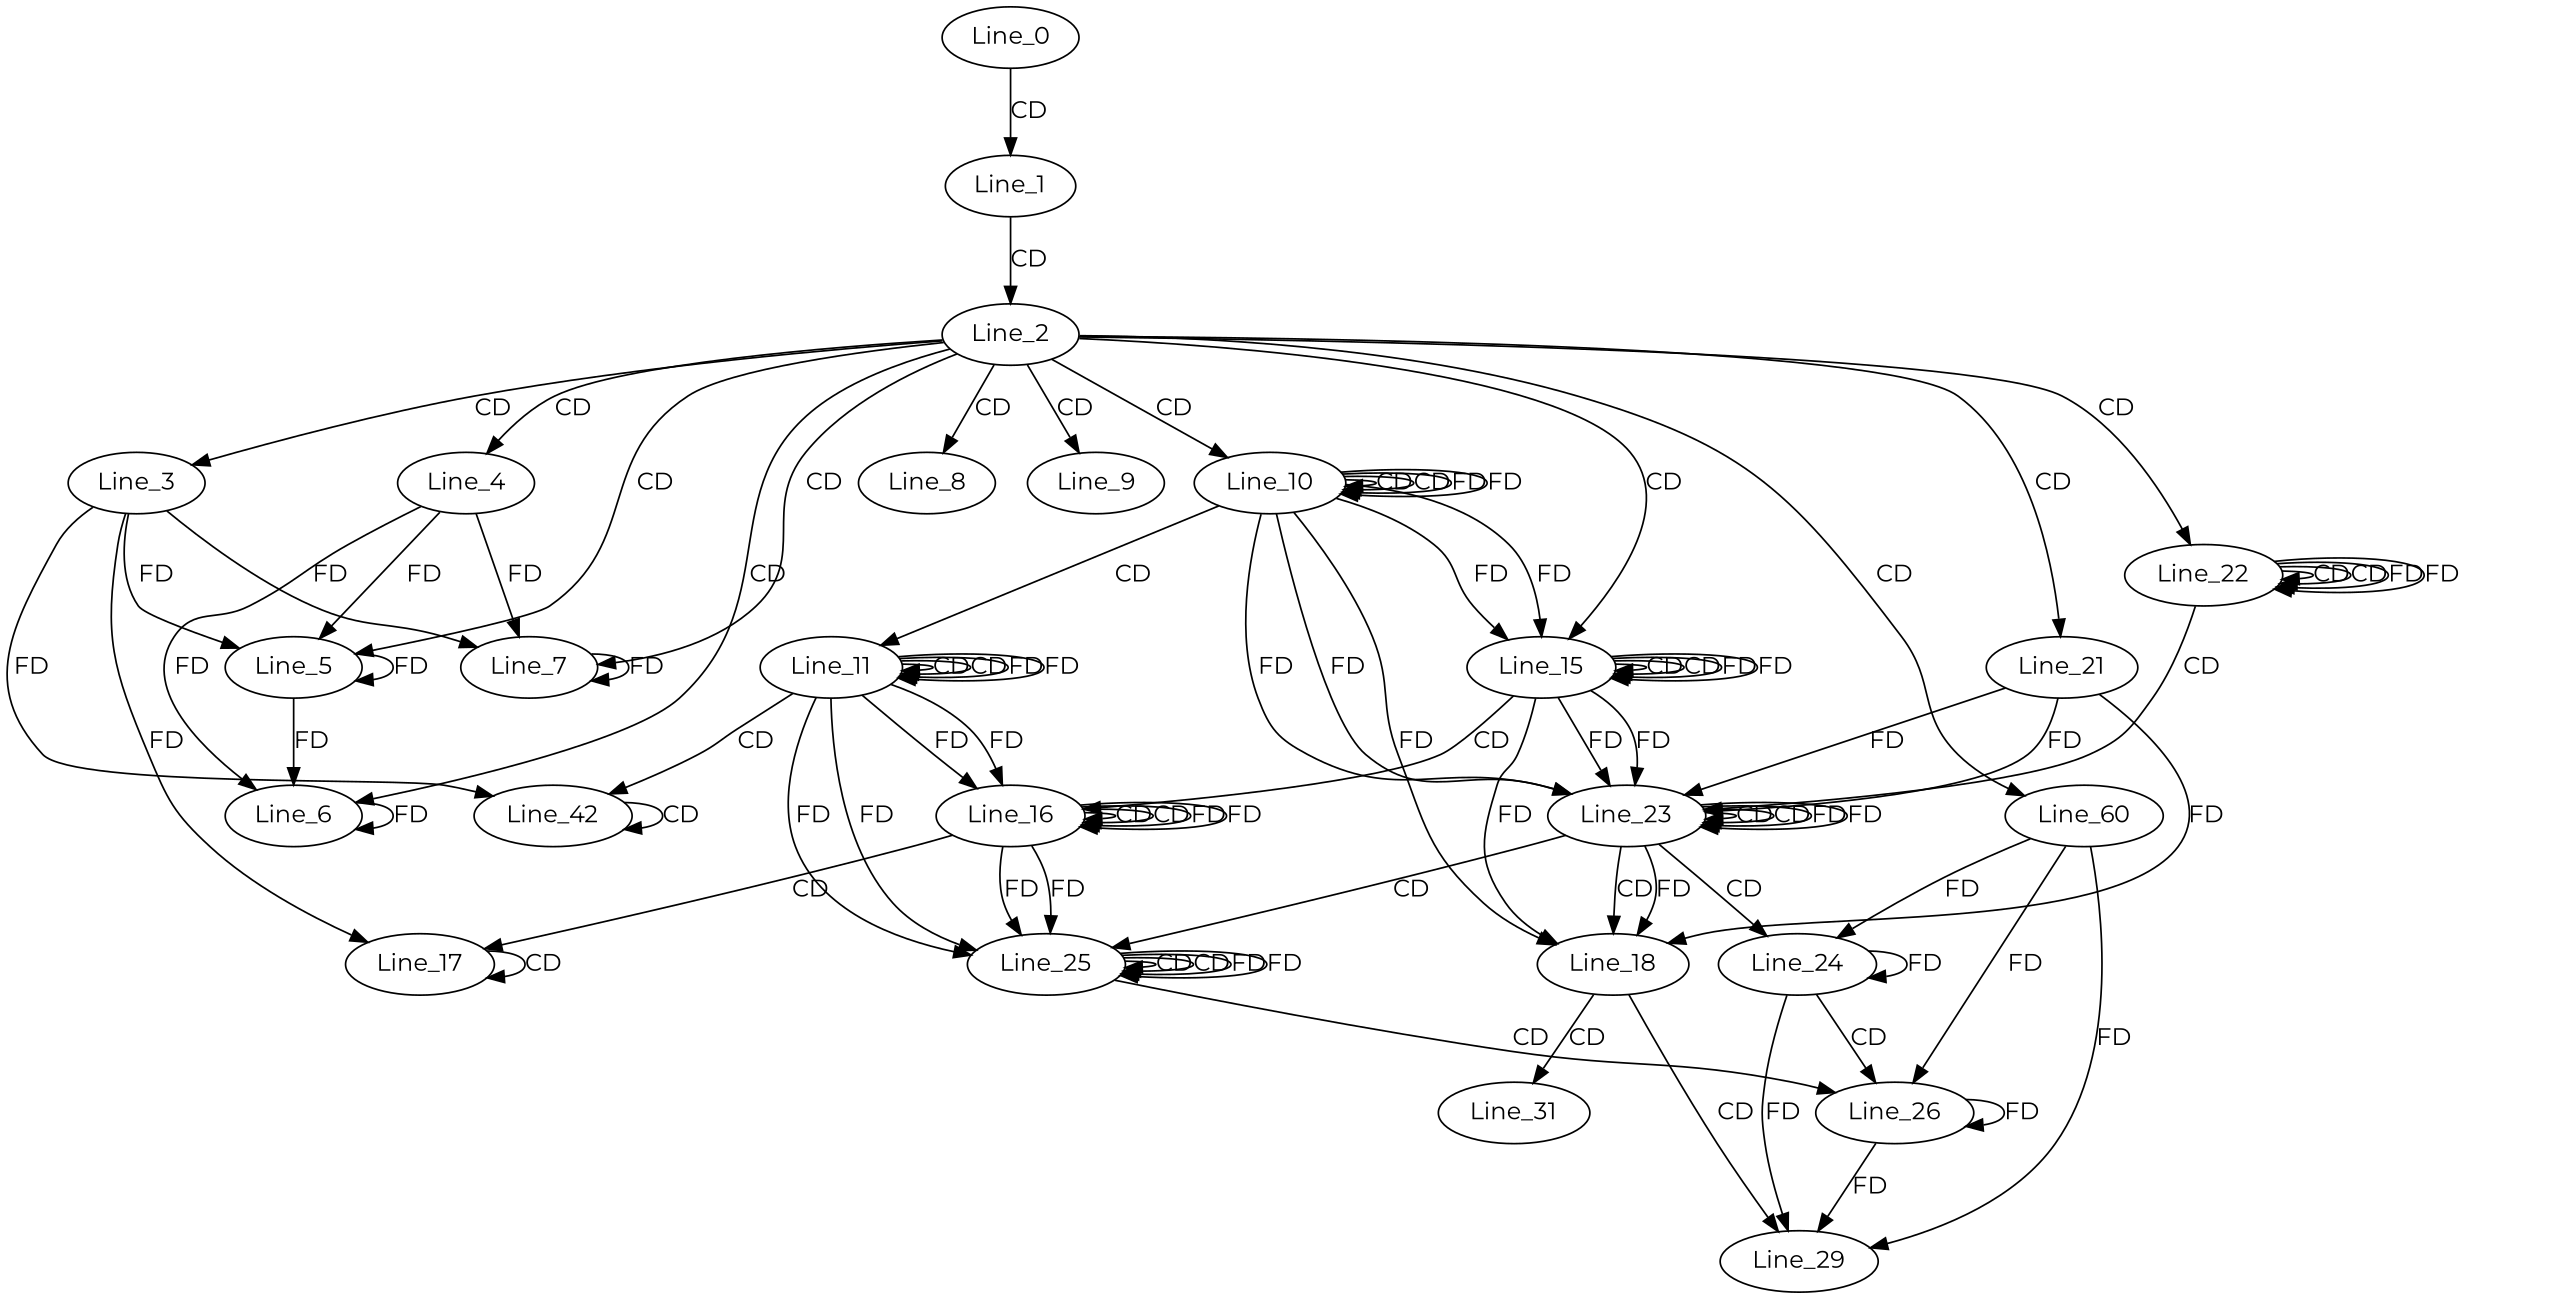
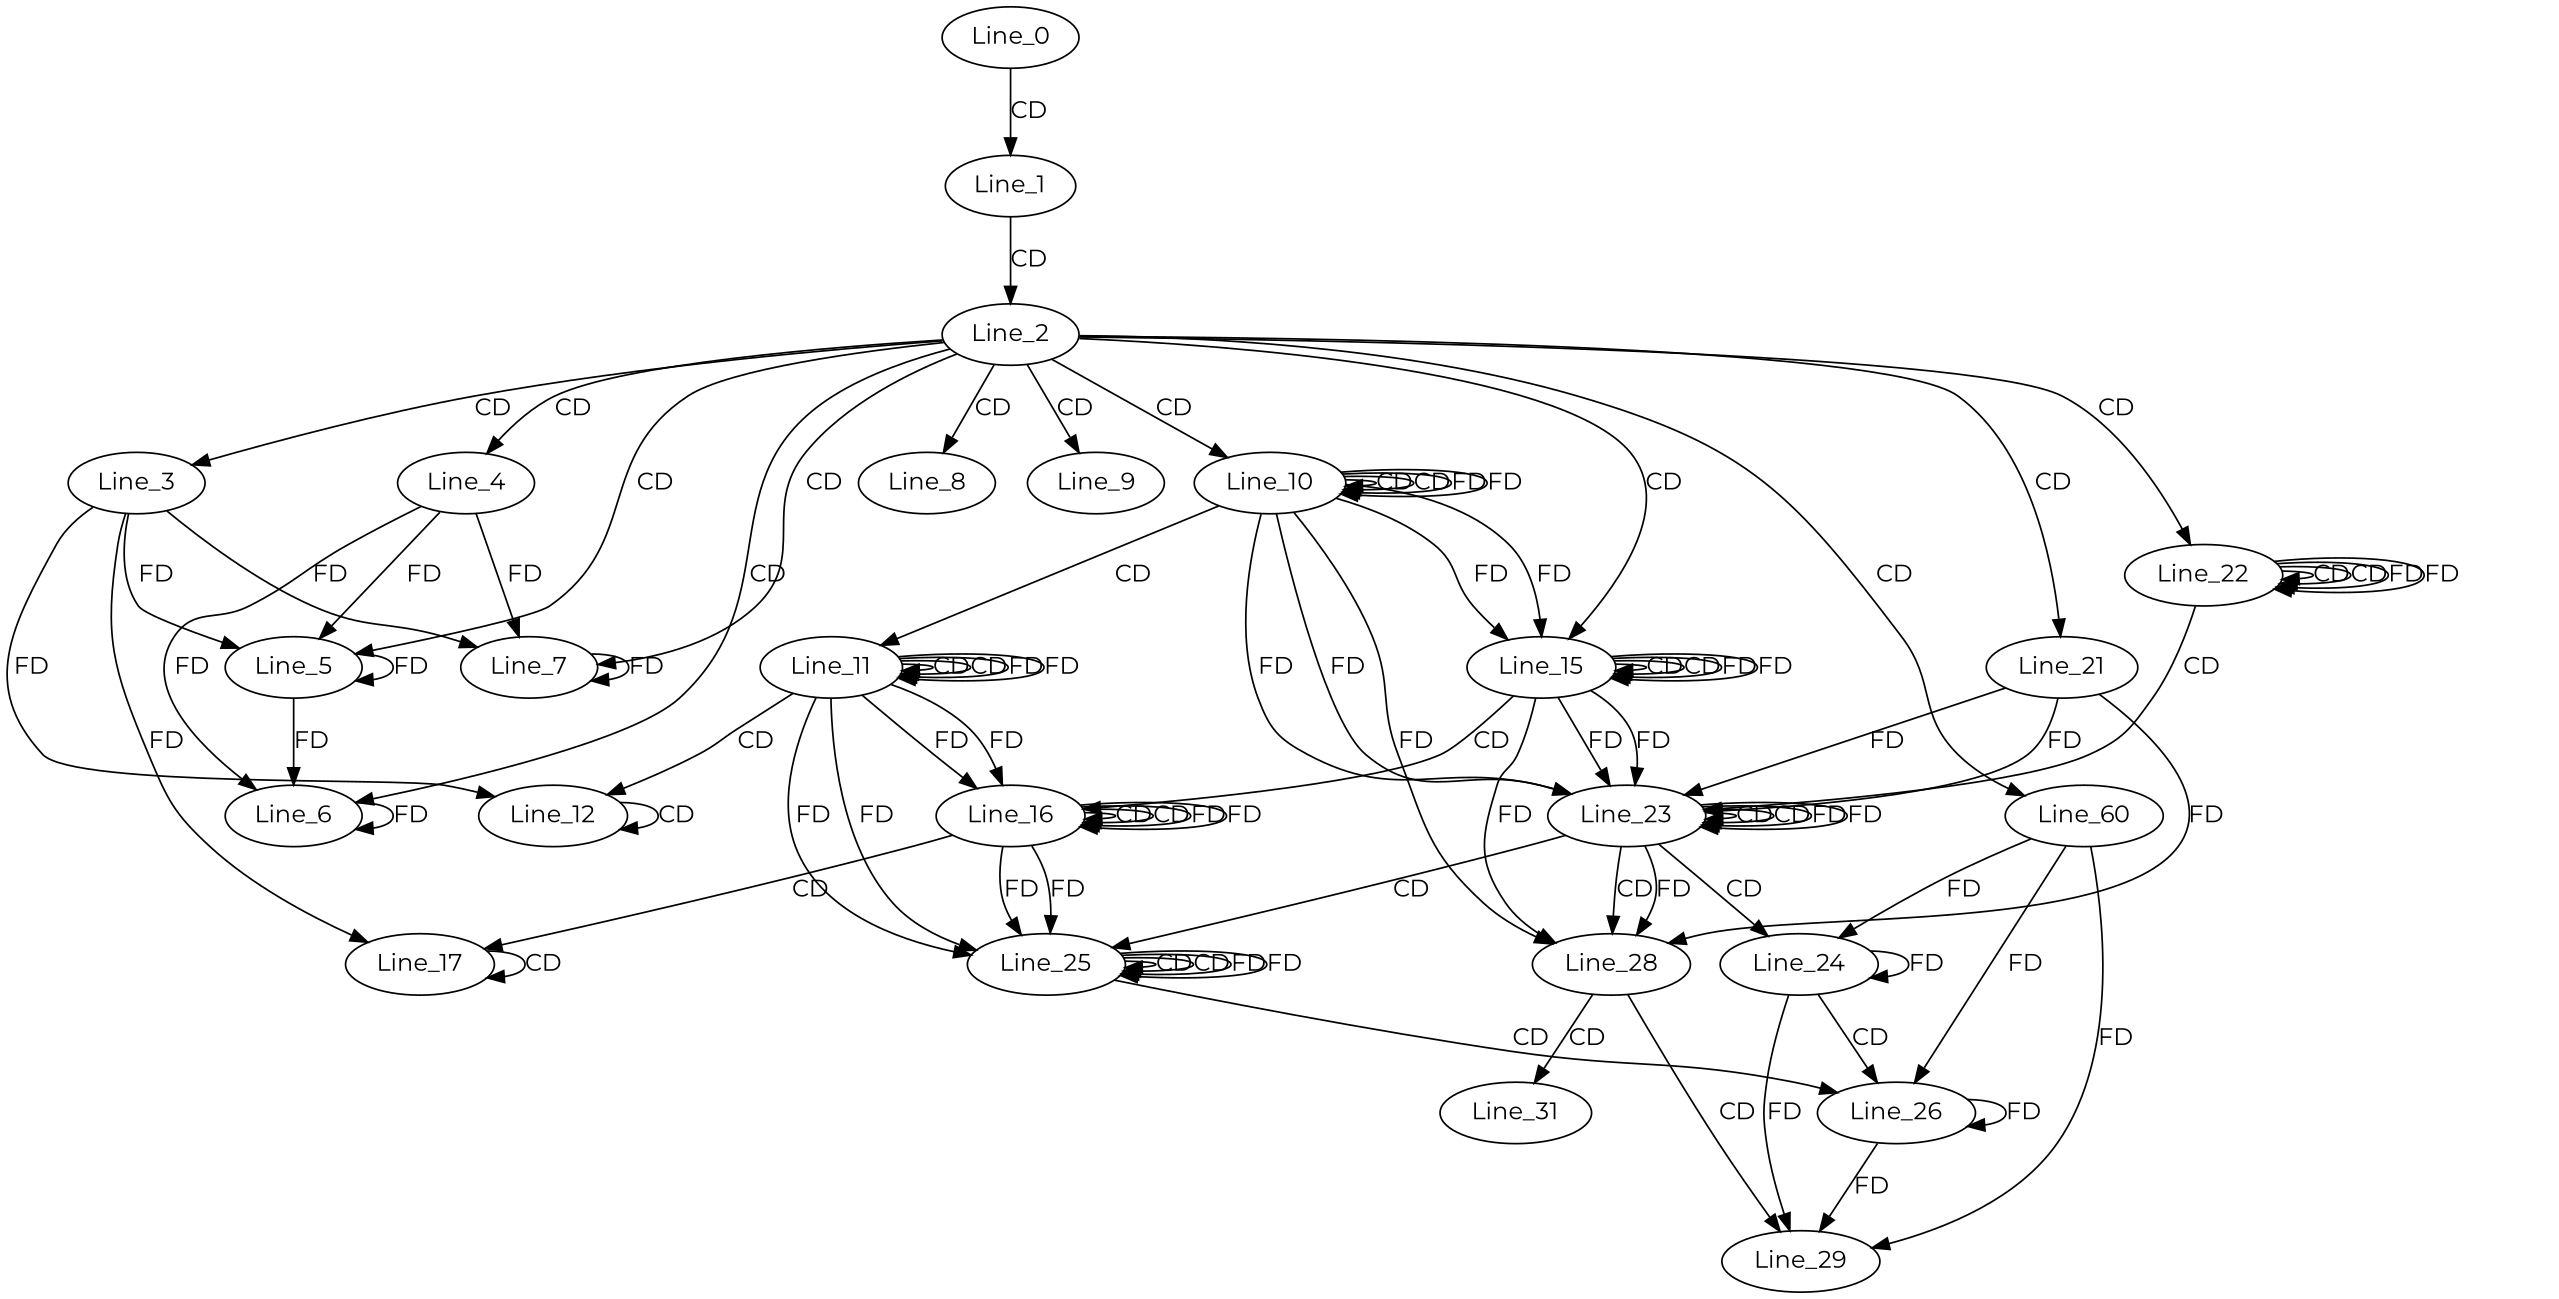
  digraph {
    fontname=Montserrat
    node [fontname=Montserrat]
    edge [fontname=Montserrat]
    Line_0
    Line_1
    Line_2
    Line_3
    Line_4
    Line_5
    Line_6
    Line_7
    Line_8
    Line_9
    Line_10
    Line_15
    n13 [label=Line_60]
    Line_21
    Line_22
-   Line_12 [label=Line_42]
+   Line_12
    Line_17
    Line_11
    Line_23
-   Line_28 [label=Line_18]
+   Line_28
    Line_16
    Line_24
    Line_26
    Line_29
    Line_25
    Line_31
    Line_0 -> Line_1 [label=CD]
    Line_1 -> Line_2 [label=CD]
    Line_2 -> Line_3 [label=CD]
    Line_2 -> Line_4 [label=CD]
    Line_2 -> Line_5 [label=CD]
    Line_2 -> Line_6 [label=CD]
    Line_2 -> Line_7 [label=CD]
    Line_2 -> Line_8 [label=CD]
    Line_2 -> Line_9 [label=CD]
    Line_2 -> Line_10 [label=CD]
    Line_2 -> Line_15 [label=CD]
    Line_2 -> n13 [label=CD]
    Line_2 -> Line_21 [label=CD]
    Line_2 -> Line_22 [label=CD]
    Line_3 -> Line_5 [label=FD]
    Line_3 -> Line_7 [label=FD]
    Line_3 -> Line_12 [label=FD]
    Line_3 -> Line_17 [label=FD]
    Line_4 -> Line_5 [label=FD]
    Line_4 -> Line_6 [label=FD]
    Line_4 -> Line_7 [label=FD]
    Line_5 -> Line_5 [label=FD]
    Line_5 -> Line_6 [label=FD]
    Line_6 -> Line_6 [label=FD]
    Line_7 -> Line_7 [label=FD]
    Line_10 -> Line_10 [label=CD]
    Line_10 -> Line_10 [label=CD]
    Line_10 -> Line_10 [label=FD]
    Line_10 -> Line_10 [label=FD]
    Line_10 -> Line_15 [label=FD]
    Line_10 -> Line_15 [label=FD]
    Line_10 -> Line_11 [label=CD]
    Line_10 -> Line_23 [label=FD]
    Line_10 -> Line_23 [label=FD]
    Line_10 -> Line_28 [label=FD]
    Line_15 -> Line_15 [label=CD]
    Line_15 -> Line_15 [label=CD]
    Line_15 -> Line_15 [label=FD]
    Line_15 -> Line_15 [label=FD]
    Line_15 -> Line_23 [label=FD]
    Line_15 -> Line_23 [label=FD]
    Line_15 -> Line_28 [label=FD]
    Line_15 -> Line_16 [label=CD]
    n13 -> Line_24 [label=FD]
    n13 -> Line_26 [label=FD]
    n13 -> Line_29 [label=FD]
    Line_21 -> Line_23 [label=FD]
    Line_21 -> Line_23 [label=FD]
    Line_21 -> Line_28 [label=FD]
    Line_22 -> Line_22 [label=CD]
    Line_22 -> Line_22 [label=CD]
    Line_22 -> Line_22 [label=FD]
    Line_22 -> Line_22 [label=FD]
    Line_22 -> Line_23 [label=CD]
    Line_12 -> Line_12 [label=CD]
    Line_17 -> Line_17 [label=CD]
    Line_11 -> Line_12 [label=CD]
    Line_11 -> Line_11 [label=CD]
    Line_11 -> Line_11 [label=CD]
    Line_11 -> Line_11 [label=FD]
    Line_11 -> Line_11 [label=FD]
    Line_11 -> Line_16 [label=FD]
    Line_11 -> Line_16 [label=FD]
    Line_11 -> Line_25 [label=FD]
    Line_11 -> Line_25 [label=FD]
    Line_23 -> Line_23 [label=CD]
    Line_23 -> Line_23 [label=CD]
    Line_23 -> Line_23 [label=FD]
    Line_23 -> Line_23 [label=FD]
    Line_23 -> Line_28 [label=CD]
    Line_23 -> Line_28 [label=FD]
    Line_23 -> Line_24 [label=CD]
    Line_23 -> Line_25 [label=CD]
    Line_28 -> Line_29 [label=CD]
    Line_28 -> Line_31 [label=CD]
    Line_16 -> Line_17 [label=CD]
    Line_16 -> Line_16 [label=CD]
    Line_16 -> Line_16 [label=CD]
    Line_16 -> Line_16 [label=FD]
    Line_16 -> Line_16 [label=FD]
    Line_16 -> Line_25 [label=FD]
    Line_16 -> Line_25 [label=FD]
    Line_24 -> Line_24 [label=FD]
    Line_24 -> Line_26 [label=CD]
    Line_24 -> Line_29 [label=FD]
    Line_26 -> Line_26 [label=FD]
    Line_26 -> Line_29 [label=FD]
    Line_25 -> Line_26 [label=CD]
    Line_25 -> Line_25 [label=CD]
    Line_25 -> Line_25 [label=CD]
    Line_25 -> Line_25 [label=FD]
    Line_25 -> Line_25 [label=FD]
  }
